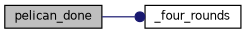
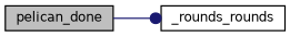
  digraph {
    rankdir=LR
    node [color=black fontname=Helvetica fontsize=10 shape=record style=filled]
    n1 [fillcolor=grey75 fontcolor=black height=0.2 label=pelican_done width=0.4]
-   n2 [fillcolor=white height=0.2 label=_four_rounds width=0.4]
+   n2 [fillcolor=white height=0.2 label=_rounds_rounds width=0.4]
    n1 -> n2 [color=midnightblue fontname=Helvetica fontsize=10 labelfontname=Helvetica labelfontsize=10 style=solid arrowhead=dot]
  }
